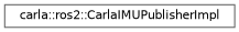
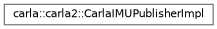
  digraph {
    rankdir=TB
-   n1 [color=grey40 fillcolor=white fontname=Helvetica fontsize=10 height=0.2 label="carla::ros2::CarlaIMUPublisherImpl" shape=box style=filled width=0.4]
+   n1 [color=grey40 fillcolor=white fontname=Helvetica fontsize=10 height=0.2 label="carla::carla2::CarlaIMUPublisherImpl" shape=box style=filled width=0.4]
  }
